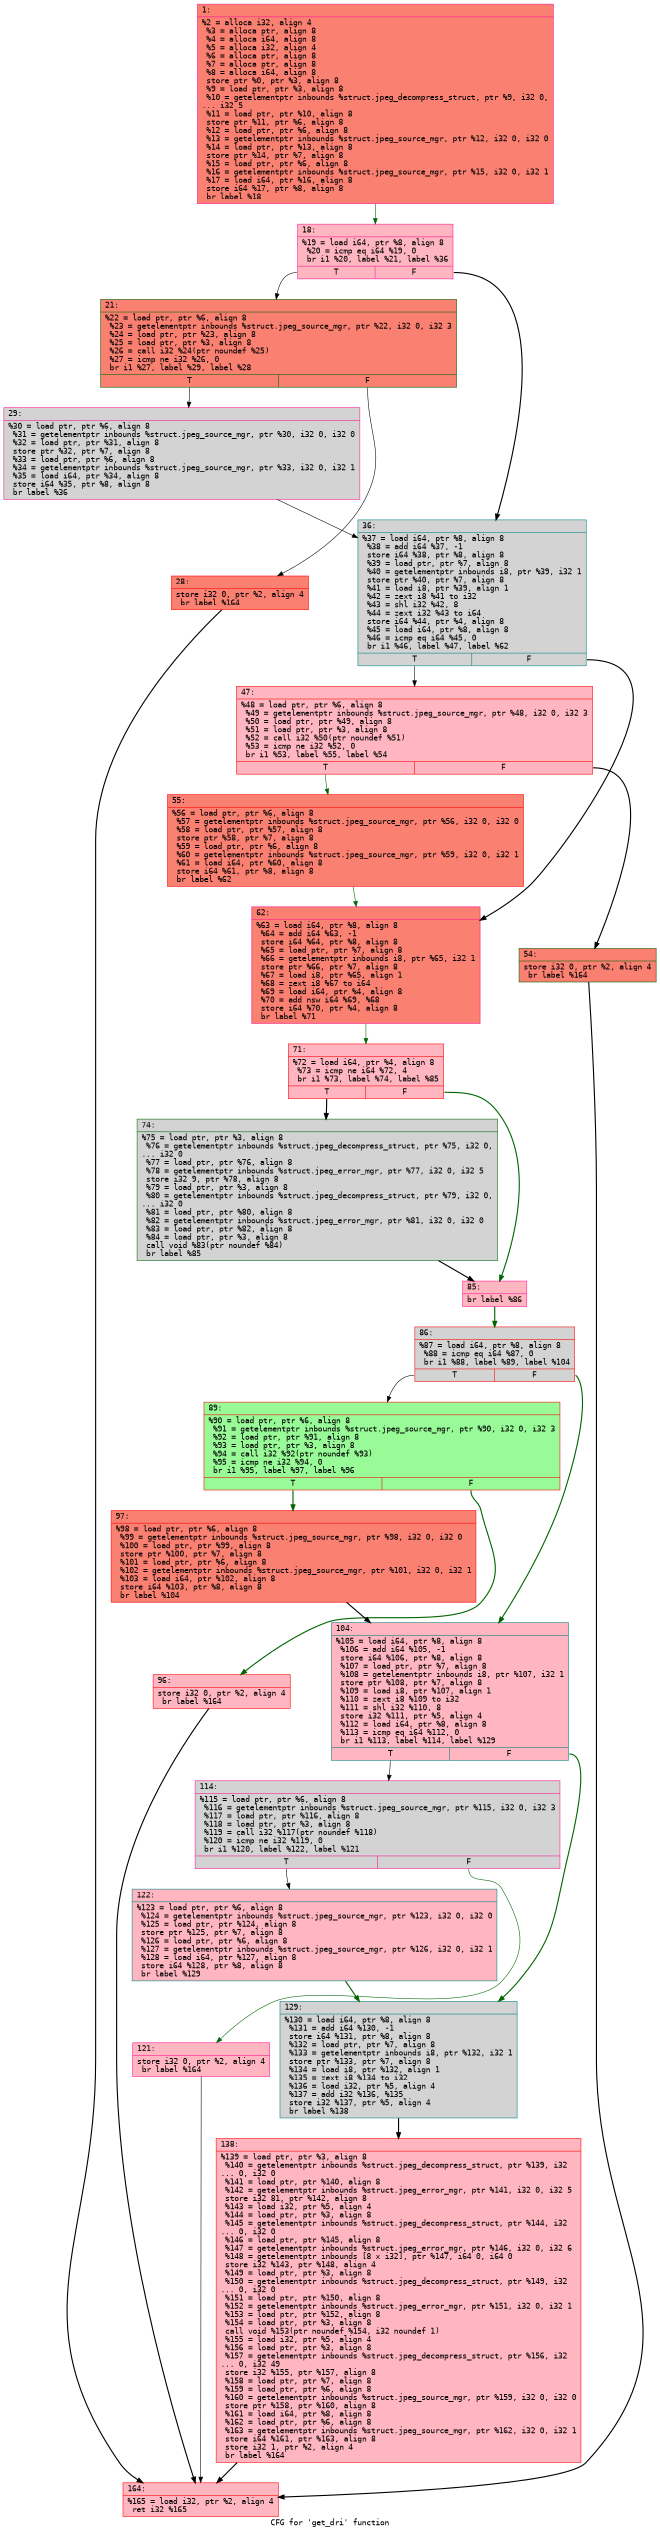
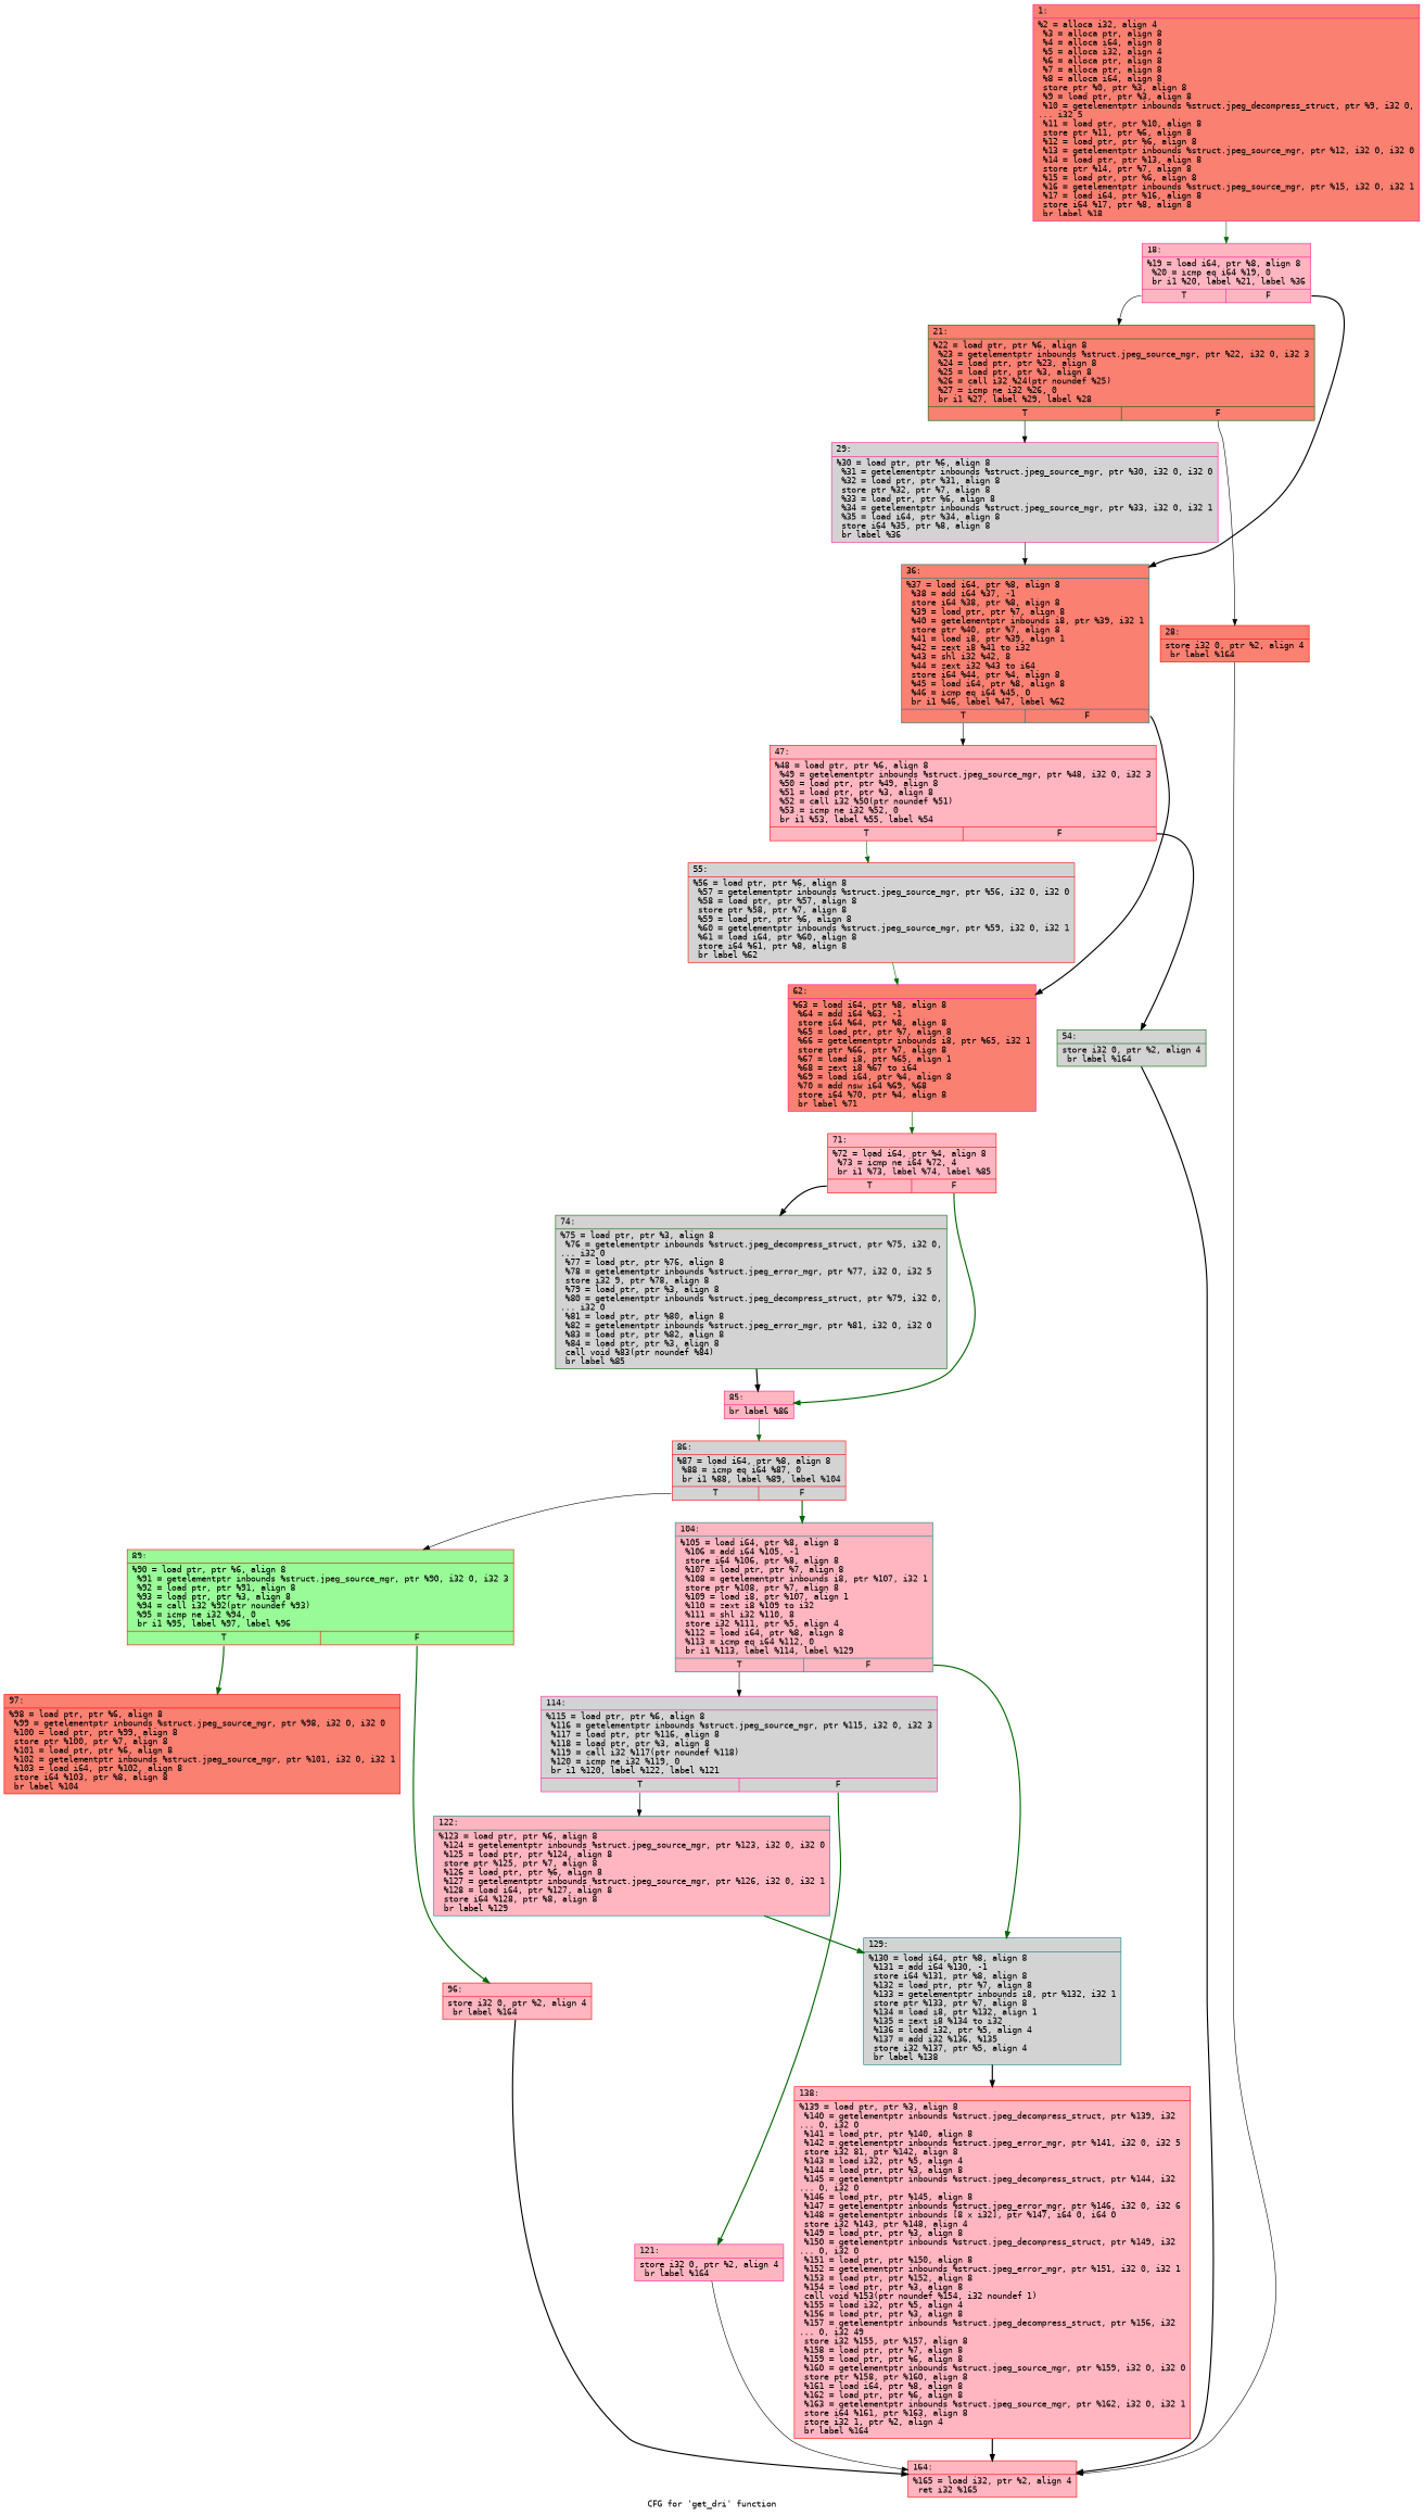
  digraph {
    fontname="DejaVu Sans Mono"
    label="CFG for 'get_dri' function"
    node [color=red fillcolor=lightpink fontname="DejaVu Sans Mono" shape=record style=filled]
    edge [color=black fontname="DejaVu Sans Mono" style=bold]
    n1 [color=deeppink fillcolor=salmon label="{1:\l|  %2 = alloca i32, align 4\l  %3 = alloca ptr, align 8\l  %4 = alloca i64, align 8\l  %5 = alloca i32, align 4\l  %6 = alloca ptr, align 8\l  %7 = alloca ptr, align 8\l  %8 = alloca i64, align 8\l  store ptr %0, ptr %3, align 8\l  %9 = load ptr, ptr %3, align 8\l  %10 = getelementptr inbounds %struct.jpeg_decompress_struct, ptr %9, i32 0,\l... i32 5\l  %11 = load ptr, ptr %10, align 8\l  store ptr %11, ptr %6, align 8\l  %12 = load ptr, ptr %6, align 8\l  %13 = getelementptr inbounds %struct.jpeg_source_mgr, ptr %12, i32 0, i32 0\l  %14 = load ptr, ptr %13, align 8\l  store ptr %14, ptr %7, align 8\l  %15 = load ptr, ptr %6, align 8\l  %16 = getelementptr inbounds %struct.jpeg_source_mgr, ptr %15, i32 0, i32 1\l  %17 = load i64, ptr %16, align 8\l  store i64 %17, ptr %8, align 8\l  br label %18\l}"]
    n2 [color=deeppink label="{18:\l|  %19 = load i64, ptr %8, align 8\l  %20 = icmp eq i64 %19, 0\l  br i1 %20, label %21, label %36\l|{<s0>T|<s1>F}}"]
    n3 [color=darkgreen fillcolor=salmon label="{21:\l|  %22 = load ptr, ptr %6, align 8\l  %23 = getelementptr inbounds %struct.jpeg_source_mgr, ptr %22, i32 0, i32 3\l  %24 = load ptr, ptr %23, align 8\l  %25 = load ptr, ptr %3, align 8\l  %26 = call i32 %24(ptr noundef %25)\l  %27 = icmp ne i32 %26, 0\l  br i1 %27, label %29, label %28\l|{<s0>T|<s1>F}}"]
-   n4 [color=teal fillcolor=lightgrey label="{36:\l|  %37 = load i64, ptr %8, align 8\l  %38 = add i64 %37, -1\l  store i64 %38, ptr %8, align 8\l  %39 = load ptr, ptr %7, align 8\l  %40 = getelementptr inbounds i8, ptr %39, i32 1\l  store ptr %40, ptr %7, align 8\l  %41 = load i8, ptr %39, align 1\l  %42 = zext i8 %41 to i32\l  %43 = shl i32 %42, 8\l  %44 = zext i32 %43 to i64\l  store i64 %44, ptr %4, align 8\l  %45 = load i64, ptr %8, align 8\l  %46 = icmp eq i64 %45, 0\l  br i1 %46, label %47, label %62\l|{<s0>T|<s1>F}}"]
+   n4 [color=teal fillcolor=salmon label="{36:\l|  %37 = load i64, ptr %8, align 8\l  %38 = add i64 %37, -1\l  store i64 %38, ptr %8, align 8\l  %39 = load ptr, ptr %7, align 8\l  %40 = getelementptr inbounds i8, ptr %39, i32 1\l  store ptr %40, ptr %7, align 8\l  %41 = load i8, ptr %39, align 1\l  %42 = zext i8 %41 to i32\l  %43 = shl i32 %42, 8\l  %44 = zext i32 %43 to i64\l  store i64 %44, ptr %4, align 8\l  %45 = load i64, ptr %8, align 8\l  %46 = icmp eq i64 %45, 0\l  br i1 %46, label %47, label %62\l|{<s0>T|<s1>F}}"]
    n5 [color=deeppink fillcolor=lightgrey label="{29:\l|  %30 = load ptr, ptr %6, align 8\l  %31 = getelementptr inbounds %struct.jpeg_source_mgr, ptr %30, i32 0, i32 0\l  %32 = load ptr, ptr %31, align 8\l  store ptr %32, ptr %7, align 8\l  %33 = load ptr, ptr %6, align 8\l  %34 = getelementptr inbounds %struct.jpeg_source_mgr, ptr %33, i32 0, i32 1\l  %35 = load i64, ptr %34, align 8\l  store i64 %35, ptr %8, align 8\l  br label %36\l}"]
    n6 [fillcolor=salmon label="{28:\l|  store i32 0, ptr %2, align 4\l  br label %164\l}"]
    n7 [label="{47:\l|  %48 = load ptr, ptr %6, align 8\l  %49 = getelementptr inbounds %struct.jpeg_source_mgr, ptr %48, i32 0, i32 3\l  %50 = load ptr, ptr %49, align 8\l  %51 = load ptr, ptr %3, align 8\l  %52 = call i32 %50(ptr noundef %51)\l  %53 = icmp ne i32 %52, 0\l  br i1 %53, label %55, label %54\l|{<s0>T|<s1>F}}"]
    n8 [color=deeppink fillcolor=salmon label="{62:\l|  %63 = load i64, ptr %8, align 8\l  %64 = add i64 %63, -1\l  store i64 %64, ptr %8, align 8\l  %65 = load ptr, ptr %7, align 8\l  %66 = getelementptr inbounds i8, ptr %65, i32 1\l  store ptr %66, ptr %7, align 8\l  %67 = load i8, ptr %65, align 1\l  %68 = zext i8 %67 to i64\l  %69 = load i64, ptr %4, align 8\l  %70 = add nsw i64 %69, %68\l  store i64 %70, ptr %4, align 8\l  br label %71\l}"]
    n9 [label="{164:\l|  %165 = load i32, ptr %2, align 4\l  ret i32 %165\l}"]
-   n10 [fillcolor=salmon label="{55:\l|  %56 = load ptr, ptr %6, align 8\l  %57 = getelementptr inbounds %struct.jpeg_source_mgr, ptr %56, i32 0, i32 0\l  %58 = load ptr, ptr %57, align 8\l  store ptr %58, ptr %7, align 8\l  %59 = load ptr, ptr %6, align 8\l  %60 = getelementptr inbounds %struct.jpeg_source_mgr, ptr %59, i32 0, i32 1\l  %61 = load i64, ptr %60, align 8\l  store i64 %61, ptr %8, align 8\l  br label %62\l}"]
-   n11 [color=darkgreen fillcolor=salmon label="{54:\l|  store i32 0, ptr %2, align 4\l  br label %164\l}"]
+   n10 [fillcolor=lightgrey label="{55:\l|  %56 = load ptr, ptr %6, align 8\l  %57 = getelementptr inbounds %struct.jpeg_source_mgr, ptr %56, i32 0, i32 0\l  %58 = load ptr, ptr %57, align 8\l  store ptr %58, ptr %7, align 8\l  %59 = load ptr, ptr %6, align 8\l  %60 = getelementptr inbounds %struct.jpeg_source_mgr, ptr %59, i32 0, i32 1\l  %61 = load i64, ptr %60, align 8\l  store i64 %61, ptr %8, align 8\l  br label %62\l}"]
+   n11 [color=darkgreen fillcolor=lightgrey label="{54:\l|  store i32 0, ptr %2, align 4\l  br label %164\l}"]
    n12 [label="{71:\l|  %72 = load i64, ptr %4, align 8\l  %73 = icmp ne i64 %72, 4\l  br i1 %73, label %74, label %85\l|{<s0>T|<s1>F}}"]
    n13 [color=darkgreen fillcolor=lightgrey label="{74:\l|  %75 = load ptr, ptr %3, align 8\l  %76 = getelementptr inbounds %struct.jpeg_decompress_struct, ptr %75, i32 0,\l... i32 0\l  %77 = load ptr, ptr %76, align 8\l  %78 = getelementptr inbounds %struct.jpeg_error_mgr, ptr %77, i32 0, i32 5\l  store i32 9, ptr %78, align 8\l  %79 = load ptr, ptr %3, align 8\l  %80 = getelementptr inbounds %struct.jpeg_decompress_struct, ptr %79, i32 0,\l... i32 0\l  %81 = load ptr, ptr %80, align 8\l  %82 = getelementptr inbounds %struct.jpeg_error_mgr, ptr %81, i32 0, i32 0\l  %83 = load ptr, ptr %82, align 8\l  %84 = load ptr, ptr %3, align 8\l  call void %83(ptr noundef %84)\l  br label %85\l}"]
    n14 [color=deeppink label="{85:\l|  br label %86\l}"]
    n15 [fillcolor=lightgrey label="{86:\l|  %87 = load i64, ptr %8, align 8\l  %88 = icmp eq i64 %87, 0\l  br i1 %88, label %89, label %104\l|{<s0>T|<s1>F}}"]
    n16 [fillcolor=palegreen label="{89:\l|  %90 = load ptr, ptr %6, align 8\l  %91 = getelementptr inbounds %struct.jpeg_source_mgr, ptr %90, i32 0, i32 3\l  %92 = load ptr, ptr %91, align 8\l  %93 = load ptr, ptr %3, align 8\l  %94 = call i32 %92(ptr noundef %93)\l  %95 = icmp ne i32 %94, 0\l  br i1 %95, label %97, label %96\l|{<s0>T|<s1>F}}"]
    n17 [color=teal label="{104:\l|  %105 = load i64, ptr %8, align 8\l  %106 = add i64 %105, -1\l  store i64 %106, ptr %8, align 8\l  %107 = load ptr, ptr %7, align 8\l  %108 = getelementptr inbounds i8, ptr %107, i32 1\l  store ptr %108, ptr %7, align 8\l  %109 = load i8, ptr %107, align 1\l  %110 = zext i8 %109 to i32\l  %111 = shl i32 %110, 8\l  store i32 %111, ptr %5, align 4\l  %112 = load i64, ptr %8, align 8\l  %113 = icmp eq i64 %112, 0\l  br i1 %113, label %114, label %129\l|{<s0>T|<s1>F}}"]
    n18 [fillcolor=salmon label="{97:\l|  %98 = load ptr, ptr %6, align 8\l  %99 = getelementptr inbounds %struct.jpeg_source_mgr, ptr %98, i32 0, i32 0\l  %100 = load ptr, ptr %99, align 8\l  store ptr %100, ptr %7, align 8\l  %101 = load ptr, ptr %6, align 8\l  %102 = getelementptr inbounds %struct.jpeg_source_mgr, ptr %101, i32 0, i32 1\l  %103 = load i64, ptr %102, align 8\l  store i64 %103, ptr %8, align 8\l  br label %104\l}"]
    n19 [label="{96:\l|  store i32 0, ptr %2, align 4\l  br label %164\l}"]
    n20 [color=deeppink fillcolor=lightgrey label="{114:\l|  %115 = load ptr, ptr %6, align 8\l  %116 = getelementptr inbounds %struct.jpeg_source_mgr, ptr %115, i32 0, i32 3\l  %117 = load ptr, ptr %116, align 8\l  %118 = load ptr, ptr %3, align 8\l  %119 = call i32 %117(ptr noundef %118)\l  %120 = icmp ne i32 %119, 0\l  br i1 %120, label %122, label %121\l|{<s0>T|<s1>F}}"]
    n21 [color=teal fillcolor=lightgrey label="{129:\l|  %130 = load i64, ptr %8, align 8\l  %131 = add i64 %130, -1\l  store i64 %131, ptr %8, align 8\l  %132 = load ptr, ptr %7, align 8\l  %133 = getelementptr inbounds i8, ptr %132, i32 1\l  store ptr %133, ptr %7, align 8\l  %134 = load i8, ptr %132, align 1\l  %135 = zext i8 %134 to i32\l  %136 = load i32, ptr %5, align 4\l  %137 = add i32 %136, %135\l  store i32 %137, ptr %5, align 4\l  br label %138\l}"]
    n22 [color=teal label="{122:\l|  %123 = load ptr, ptr %6, align 8\l  %124 = getelementptr inbounds %struct.jpeg_source_mgr, ptr %123, i32 0, i32 0\l  %125 = load ptr, ptr %124, align 8\l  store ptr %125, ptr %7, align 8\l  %126 = load ptr, ptr %6, align 8\l  %127 = getelementptr inbounds %struct.jpeg_source_mgr, ptr %126, i32 0, i32 1\l  %128 = load i64, ptr %127, align 8\l  store i64 %128, ptr %8, align 8\l  br label %129\l}"]
    n23 [color=deeppink label="{121:\l|  store i32 0, ptr %2, align 4\l  br label %164\l}"]
    n24 [label="{138:\l|  %139 = load ptr, ptr %3, align 8\l  %140 = getelementptr inbounds %struct.jpeg_decompress_struct, ptr %139, i32\l... 0, i32 0\l  %141 = load ptr, ptr %140, align 8\l  %142 = getelementptr inbounds %struct.jpeg_error_mgr, ptr %141, i32 0, i32 5\l  store i32 81, ptr %142, align 8\l  %143 = load i32, ptr %5, align 4\l  %144 = load ptr, ptr %3, align 8\l  %145 = getelementptr inbounds %struct.jpeg_decompress_struct, ptr %144, i32\l... 0, i32 0\l  %146 = load ptr, ptr %145, align 8\l  %147 = getelementptr inbounds %struct.jpeg_error_mgr, ptr %146, i32 0, i32 6\l  %148 = getelementptr inbounds [8 x i32], ptr %147, i64 0, i64 0\l  store i32 %143, ptr %148, align 4\l  %149 = load ptr, ptr %3, align 8\l  %150 = getelementptr inbounds %struct.jpeg_decompress_struct, ptr %149, i32\l... 0, i32 0\l  %151 = load ptr, ptr %150, align 8\l  %152 = getelementptr inbounds %struct.jpeg_error_mgr, ptr %151, i32 0, i32 1\l  %153 = load ptr, ptr %152, align 8\l  %154 = load ptr, ptr %3, align 8\l  call void %153(ptr noundef %154, i32 noundef 1)\l  %155 = load i32, ptr %5, align 4\l  %156 = load ptr, ptr %3, align 8\l  %157 = getelementptr inbounds %struct.jpeg_decompress_struct, ptr %156, i32\l... 0, i32 49\l  store i32 %155, ptr %157, align 8\l  %158 = load ptr, ptr %7, align 8\l  %159 = load ptr, ptr %6, align 8\l  %160 = getelementptr inbounds %struct.jpeg_source_mgr, ptr %159, i32 0, i32 0\l  store ptr %158, ptr %160, align 8\l  %161 = load i64, ptr %8, align 8\l  %162 = load ptr, ptr %6, align 8\l  %163 = getelementptr inbounds %struct.jpeg_source_mgr, ptr %162, i32 0, i32 1\l  store i64 %161, ptr %163, align 8\l  store i32 1, ptr %2, align 4\l  br label %164\l}"]
    n1 -> n2 [color=darkgreen style=solid]
    n2 -> n3 [style=solid tailport=s0]
    n2 -> n4 [tailport=s1]
    n3 -> n5 [style=solid tailport=s0]
    n3 -> n6 [style=solid tailport=s1]
    n4 -> n7 [style=solid tailport=s0]
    n4 -> n8 [tailport=s1]
    n5 -> n4 [style=solid]
-   n6 -> n9
+   n6 -> n9 [style=solid]
    n7 -> n10 [color=darkgreen style=solid tailport=s0]
    n7 -> n11 [tailport=s1]
    n8 -> n12 [color=darkgreen style=solid]
    n10 -> n8 [color=darkgreen style=solid]
    n11 -> n9
    n12 -> n13 [tailport=s0]
    n12 -> n14 [color=darkgreen tailport=s1]
    n13 -> n14
-   n14 -> n15 [color=darkgreen]
+   n14 -> n15 [color=darkgreen style=solid]
    n15 -> n16 [style=solid tailport=s0]
    n15 -> n17 [color=darkgreen tailport=s1]
    n16 -> n18 [color=darkgreen tailport=s0]
    n16 -> n19 [color=darkgreen tailport=s1]
    n17 -> n20 [style=solid tailport=s0]
    n17 -> n21 [color=darkgreen tailport=s1]
-   n18 -> n17
    n19 -> n9
    n20 -> n22 [style=solid tailport=s0]
-   n20 -> n23 [color=darkgreen style=solid tailport=s1]
+   n20 -> n23 [color=darkgreen tailport=s1]
    n21 -> n24
    n22 -> n21 [color=darkgreen]
    n23 -> n9 [style=solid]
    n24 -> n9
  }
